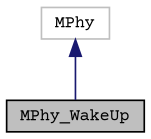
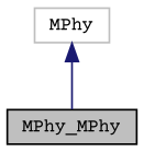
  digraph {
    fontname="Courier Prime"
    node [fontname="Courier Prime" fontsize=10 shape=record style=filled]
-   n1 [color=black fillcolor=grey75 fontcolor=black height=0.2 label=MPhy_WakeUp width=0.4]
+   n1 [color=black fillcolor=grey75 fontcolor=black height=0.2 label=MPhy_MPhy width=0.4]
    n2 [color=grey75 fillcolor=white height=0.2 label=MPhy width=0.4]
    n2 -> n1 [color=midnightblue dir=back fontname="Courier Prime" fontsize=10 labelfontname=Helvetica labelfontsize=10 style=solid]
  }
